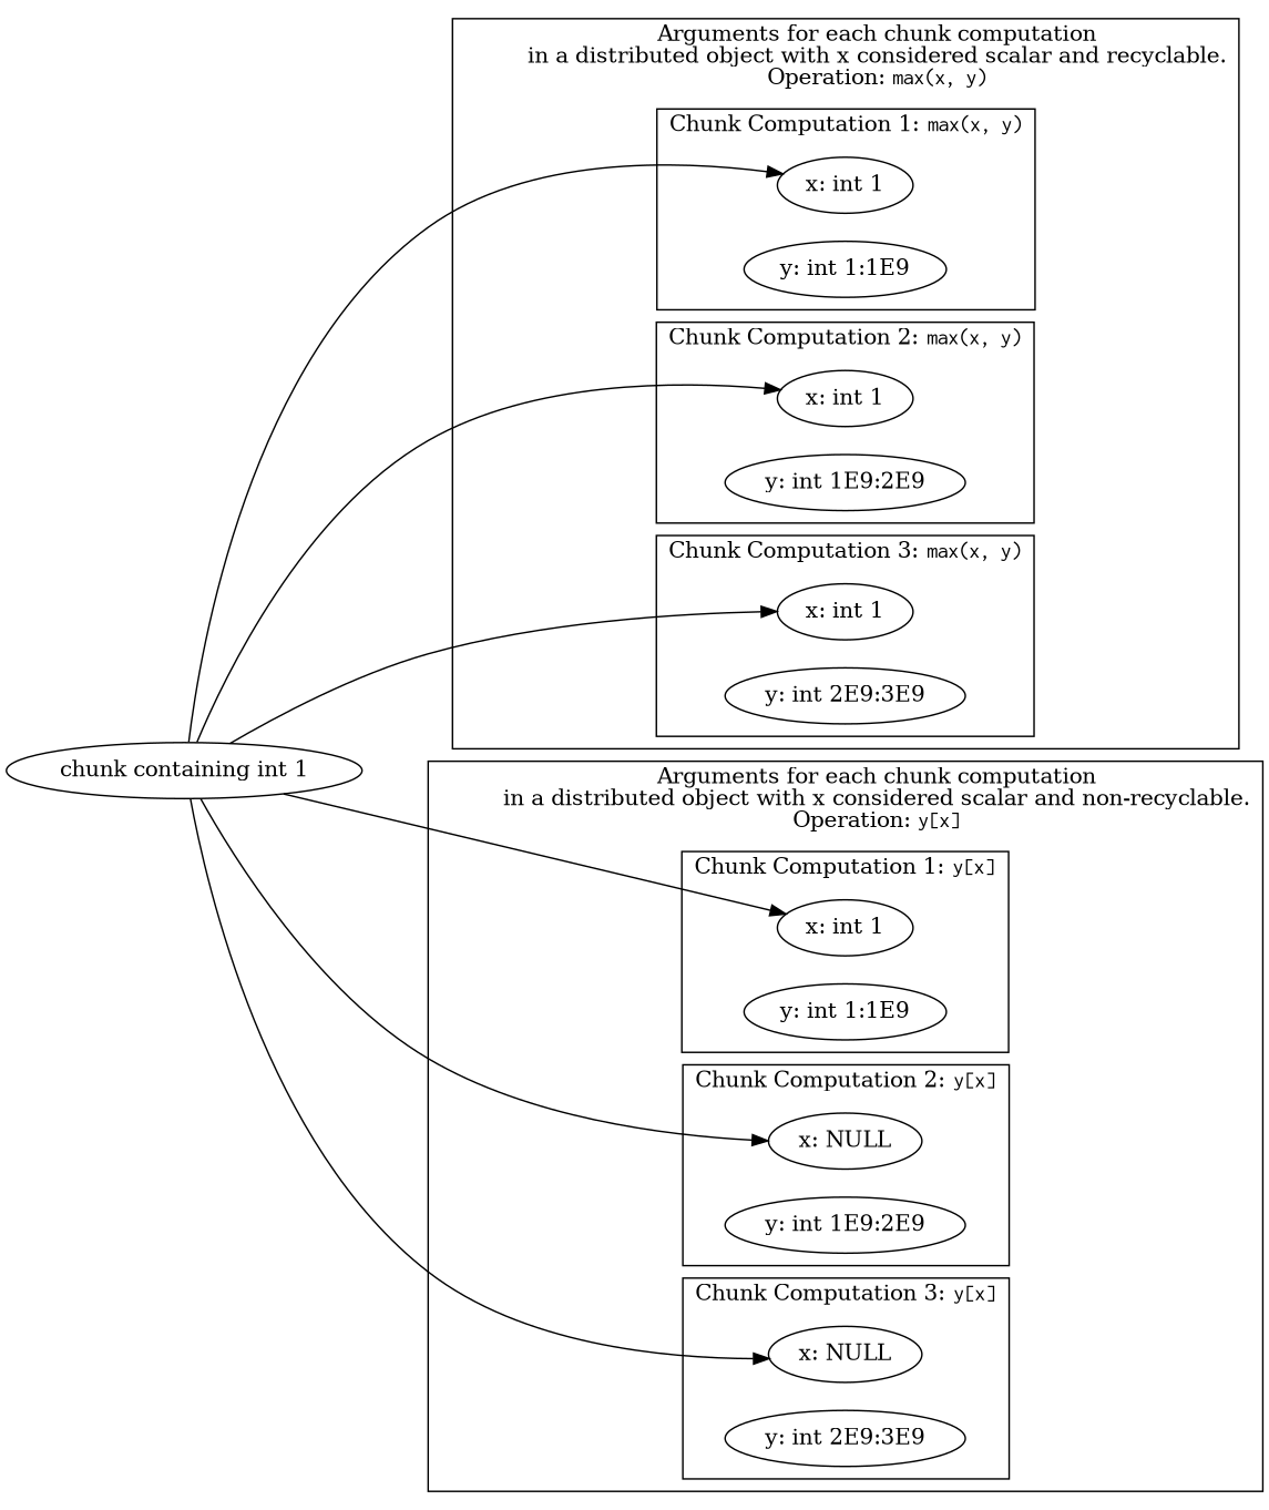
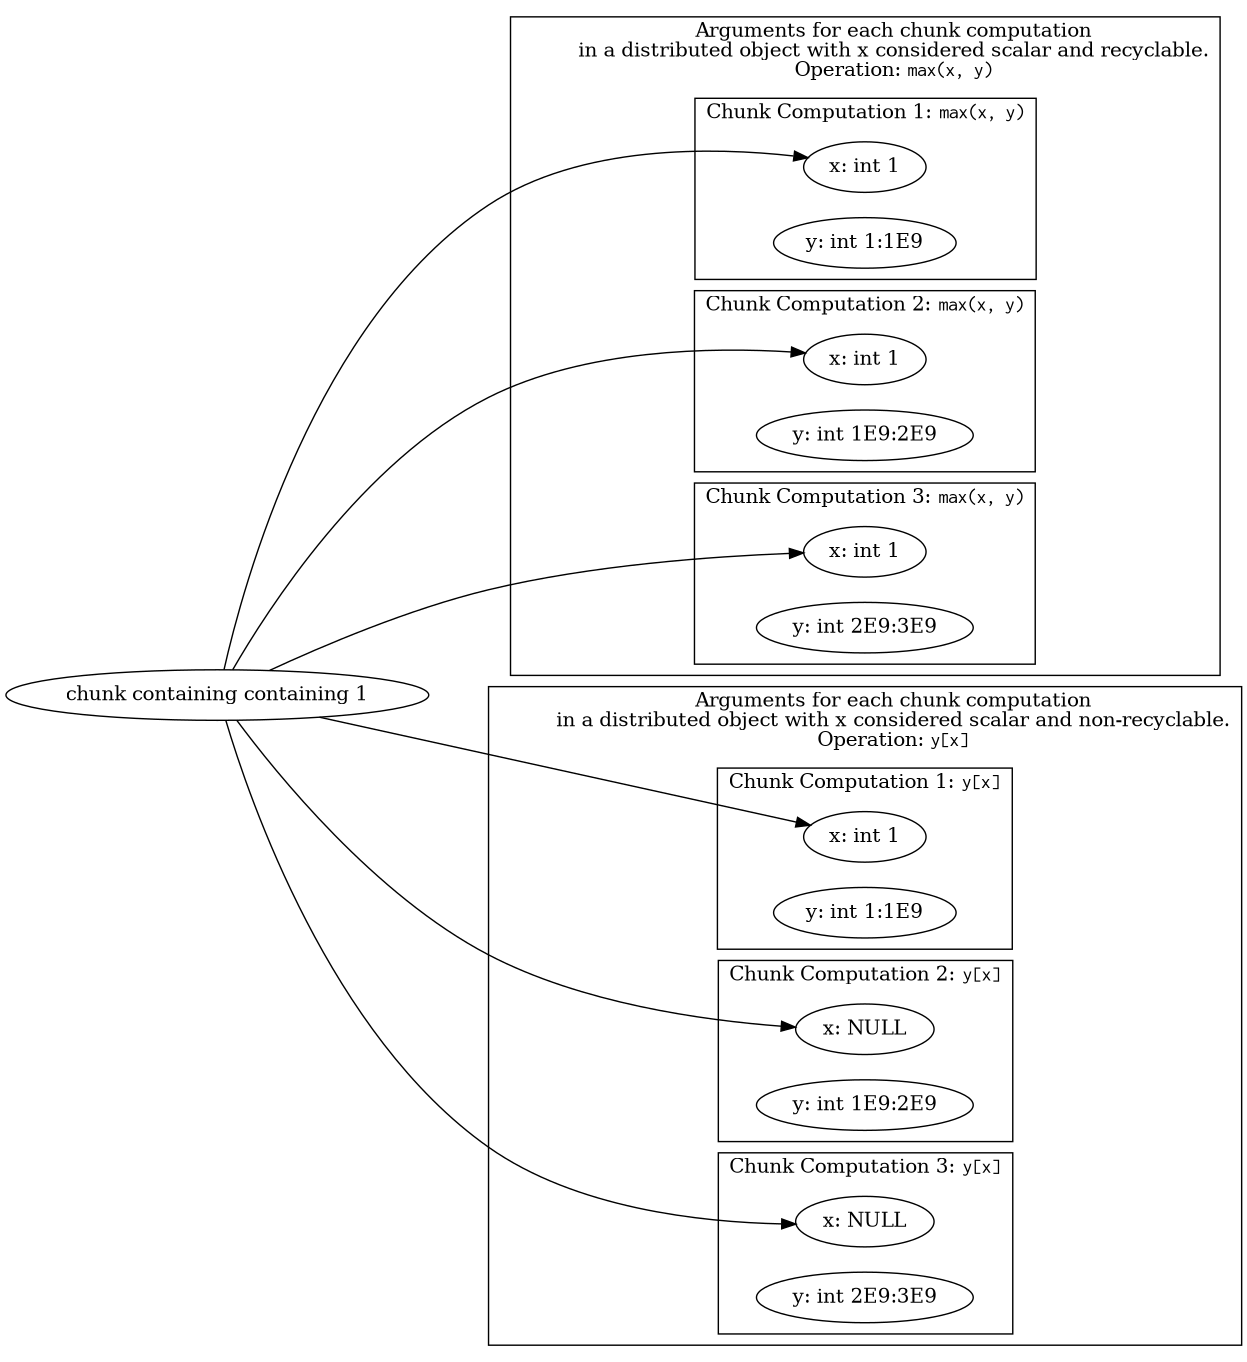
  digraph {
    rankdir=LR
    n1 [label="x: int 1"]
    n2 [label="y: int 1:1E9"]
    n3 [label="x: int 1"]
    n4 [label="y: int 1E9:2E9"]
    n5 [label="x: int 1"]
    n6 [label="y: int 2E9:3E9"]
    n7 [label="x: int 1"]
    n8 [label="y: int 1:1E9"]
    n9 [label="x: NULL"]
    n10 [label="y: int 1E9:2E9"]
    n11 [label="x: NULL"]
    n12 [label="y: int 2E9:3E9"]
-   n13 [label="chunk containing int 1"]
+   n13 [label="chunk containing containing 1"]
    subgraph cluster_1 {
      label=<         Arguments for each chunk computation<BR/>         in a distributed object with x considered scalar and recyclable.<BR/>         Operation: <FONT FACE="Courier">max(x, y)</FONT>>
      subgraph cluster_2 {
        label=<Chunk Computation 1: <FONT FACE="Courier">max(x, y)</FONT>>
        n1
        n2
      }
      subgraph cluster_3 {
        label=<Chunk Computation 2: <FONT FACE="Courier">max(x, y)</FONT>>
        n3
        n4
      }
      subgraph cluster_4 {
        label=<Chunk Computation 3: <FONT FACE="Courier">max(x, y)</FONT>>
        n5
        n6
      }
    }
    subgraph cluster_5 {
      label=<         Arguments for each chunk computation<BR/>         in a distributed object with x considered scalar and non-recyclable.<BR/>         Operation: <FONT FACE="Courier">y[x]</FONT>>
      subgraph cluster_6 {
        label=<Chunk Computation 1: <FONT FACE="Courier">y[x]</FONT>>
        n7
        n8
      }
      subgraph cluster_7 {
        label=<Chunk Computation 2: <FONT FACE="Courier">y[x]</FONT>>
        n9
        n10
      }
      subgraph cluster_8 {
        label=<Chunk Computation 3: <FONT FACE="Courier">y[x]</FONT>>
        n11
        n12
      }
    }
    n13 -> n1
    n13 -> n3
    n13 -> n5
    n13 -> n7
    n13 -> n9
    n13 -> n11
  }
